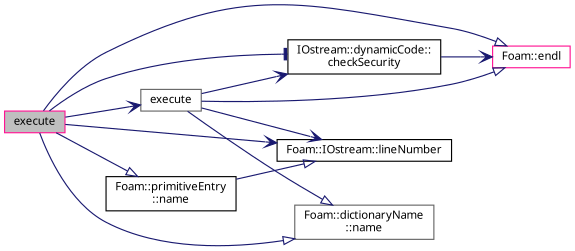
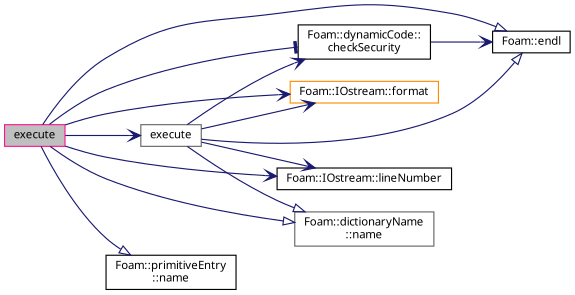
  digraph {
    fontname="Noto Sans"
    rankdir=LR
    node [color=black fontname="Noto Sans" fontsize=10 shape=record]
    edge [arrowhead=vee color=midnightblue fontname="Noto Sans" fontsize=10 labelfontname=Helvetica labelfontsize=10 style=solid]
    n1 [color=deeppink fillcolor=grey75 fontcolor=black height=0.2 label=execute style=filled width=0.4]
-   n2 [height=0.2 label="IOstream::dynamicCode::\lcheckSecurity" width=0.4]
-   n3 [color=deeppink height=0.2 label="Foam::endl" width=0.4]
+   n2 [height=0.2 label="Foam::dynamicCode::\lcheckSecurity" width=0.4]
+   n3 [height=0.2 label="Foam::endl" width=0.4]
    n4 [color=gray40 height=0.2 label=execute width=0.4]
+   n5 [color=darkorange height=0.2 label="Foam::IOstream::format" width=0.4]
    n6 [height=0.2 label="Foam::IOstream::lineNumber" width=0.4]
    n7 [color=gray40 height=0.2 label="Foam::dictionaryName\l::name" width=0.4]
    n8 [height=0.2 label="Foam::primitiveEntry\l::name" width=0.4]
    n1 -> n2 [arrowhead=tee]
    n1 -> n3 [arrowhead=onormal]
    n1 -> n4
+   n1 -> n5
    n1 -> n6
    n1 -> n7 [arrowhead=onormal]
    n1 -> n8 [arrowhead=onormal]
    n2 -> n3
    n4 -> n2
    n4 -> n3 [arrowhead=onormal]
+   n4 -> n5
    n4 -> n6
    n4 -> n7 [arrowhead=onormal]
-   n8 -> n6 [arrowhead=onormal]
  }
